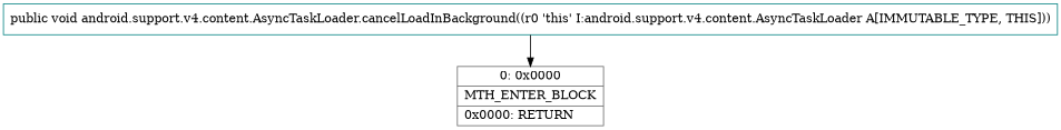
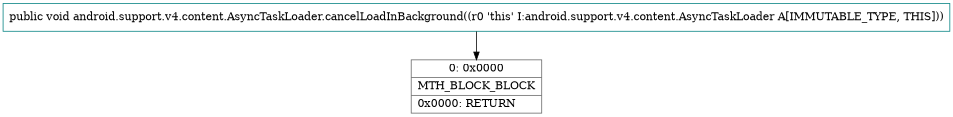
  digraph {
    node [shape=record]
-   n1 [label="{0\:\ 0x0000|MTH_ENTER_BLOCK\l|0x0000: RETURN   \l}" color=gray40]
+   n1 [label="{0\:\ 0x0000|MTH_BLOCK_BLOCK\l|0x0000: RETURN   \l}" color=gray40]
    n2 [label="{public void android.support.v4.content.AsyncTaskLoader.cancelLoadInBackground((r0 'this' I:android.support.v4.content.AsyncTaskLoader A[IMMUTABLE_TYPE, THIS])) }" color=teal]
    n2 -> n1 [arrowhead=normal]
  }
